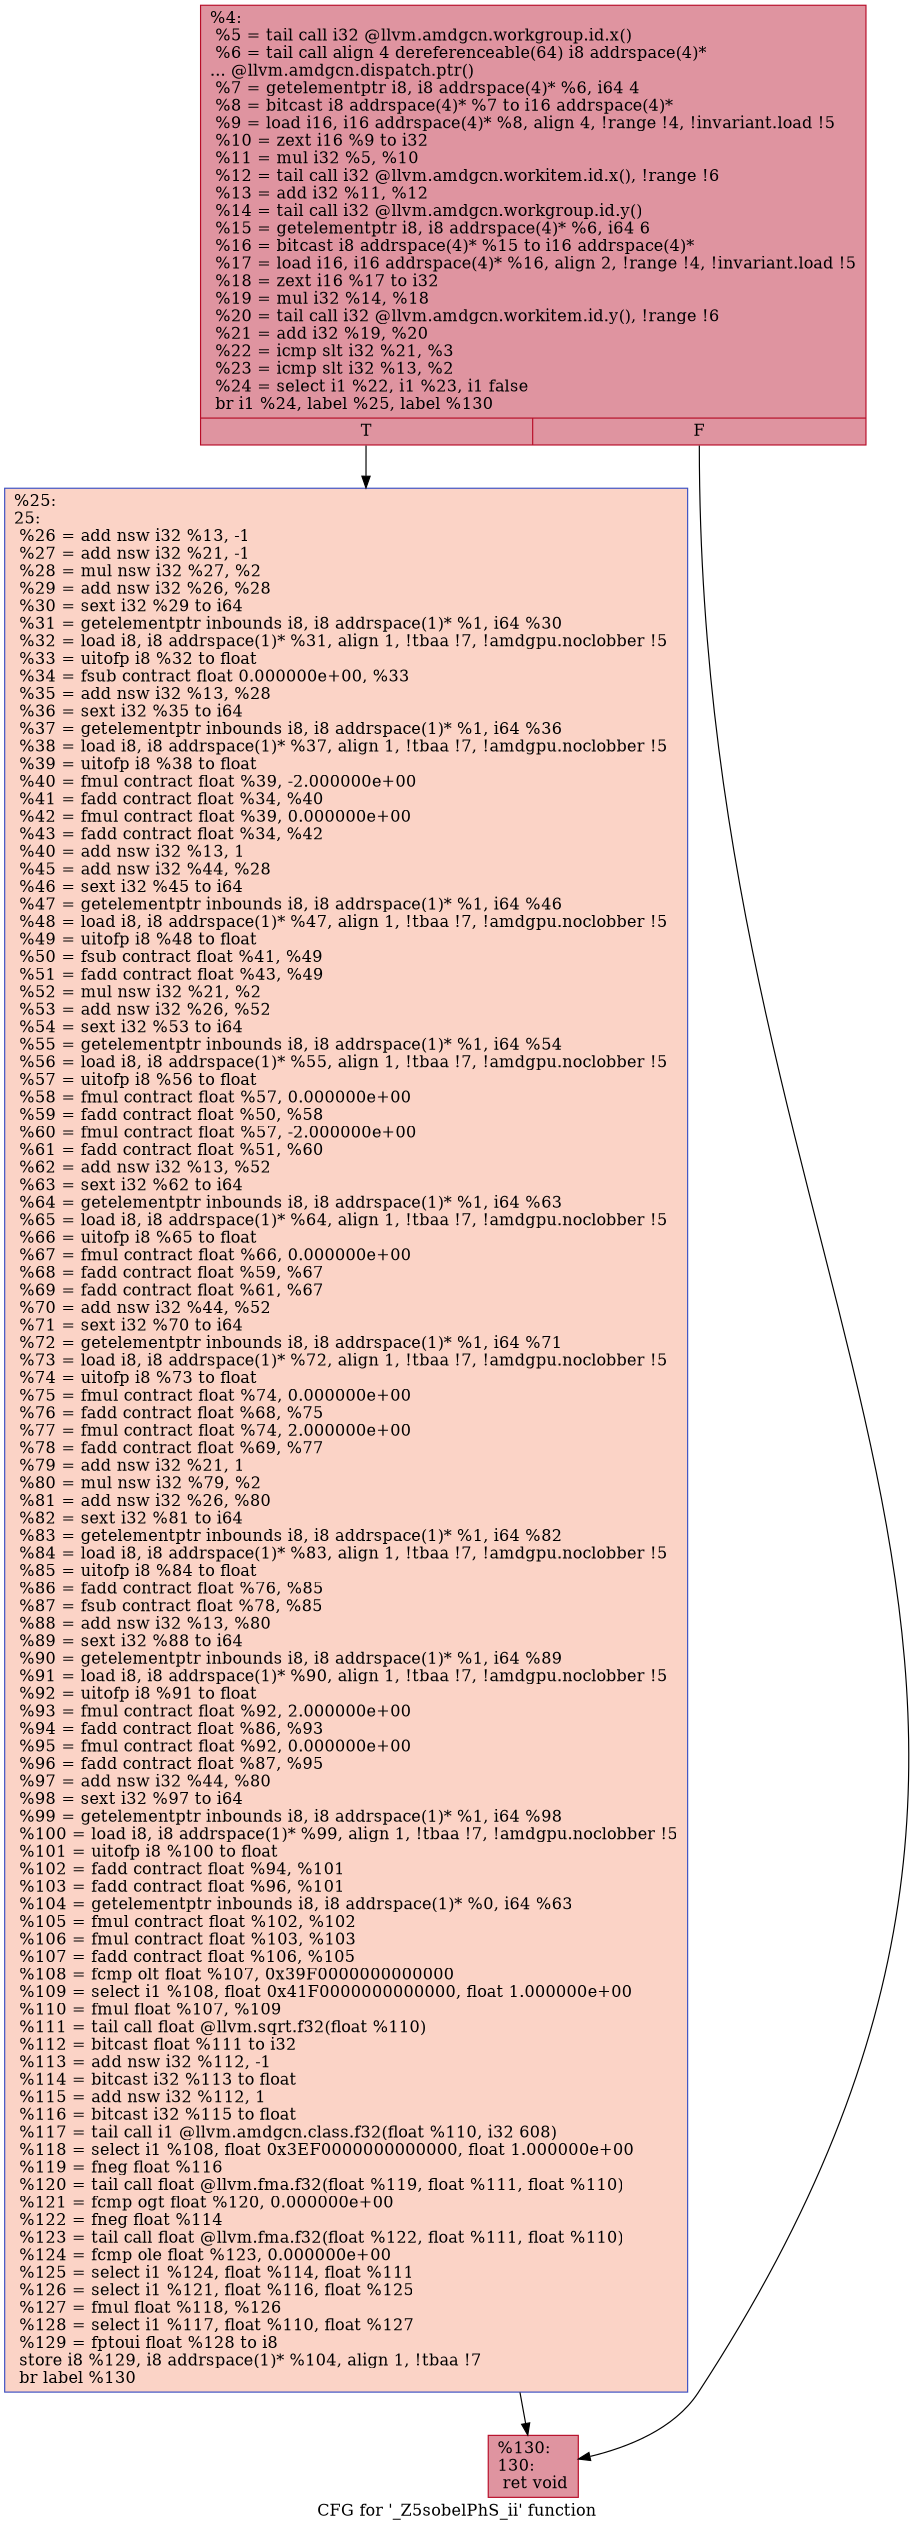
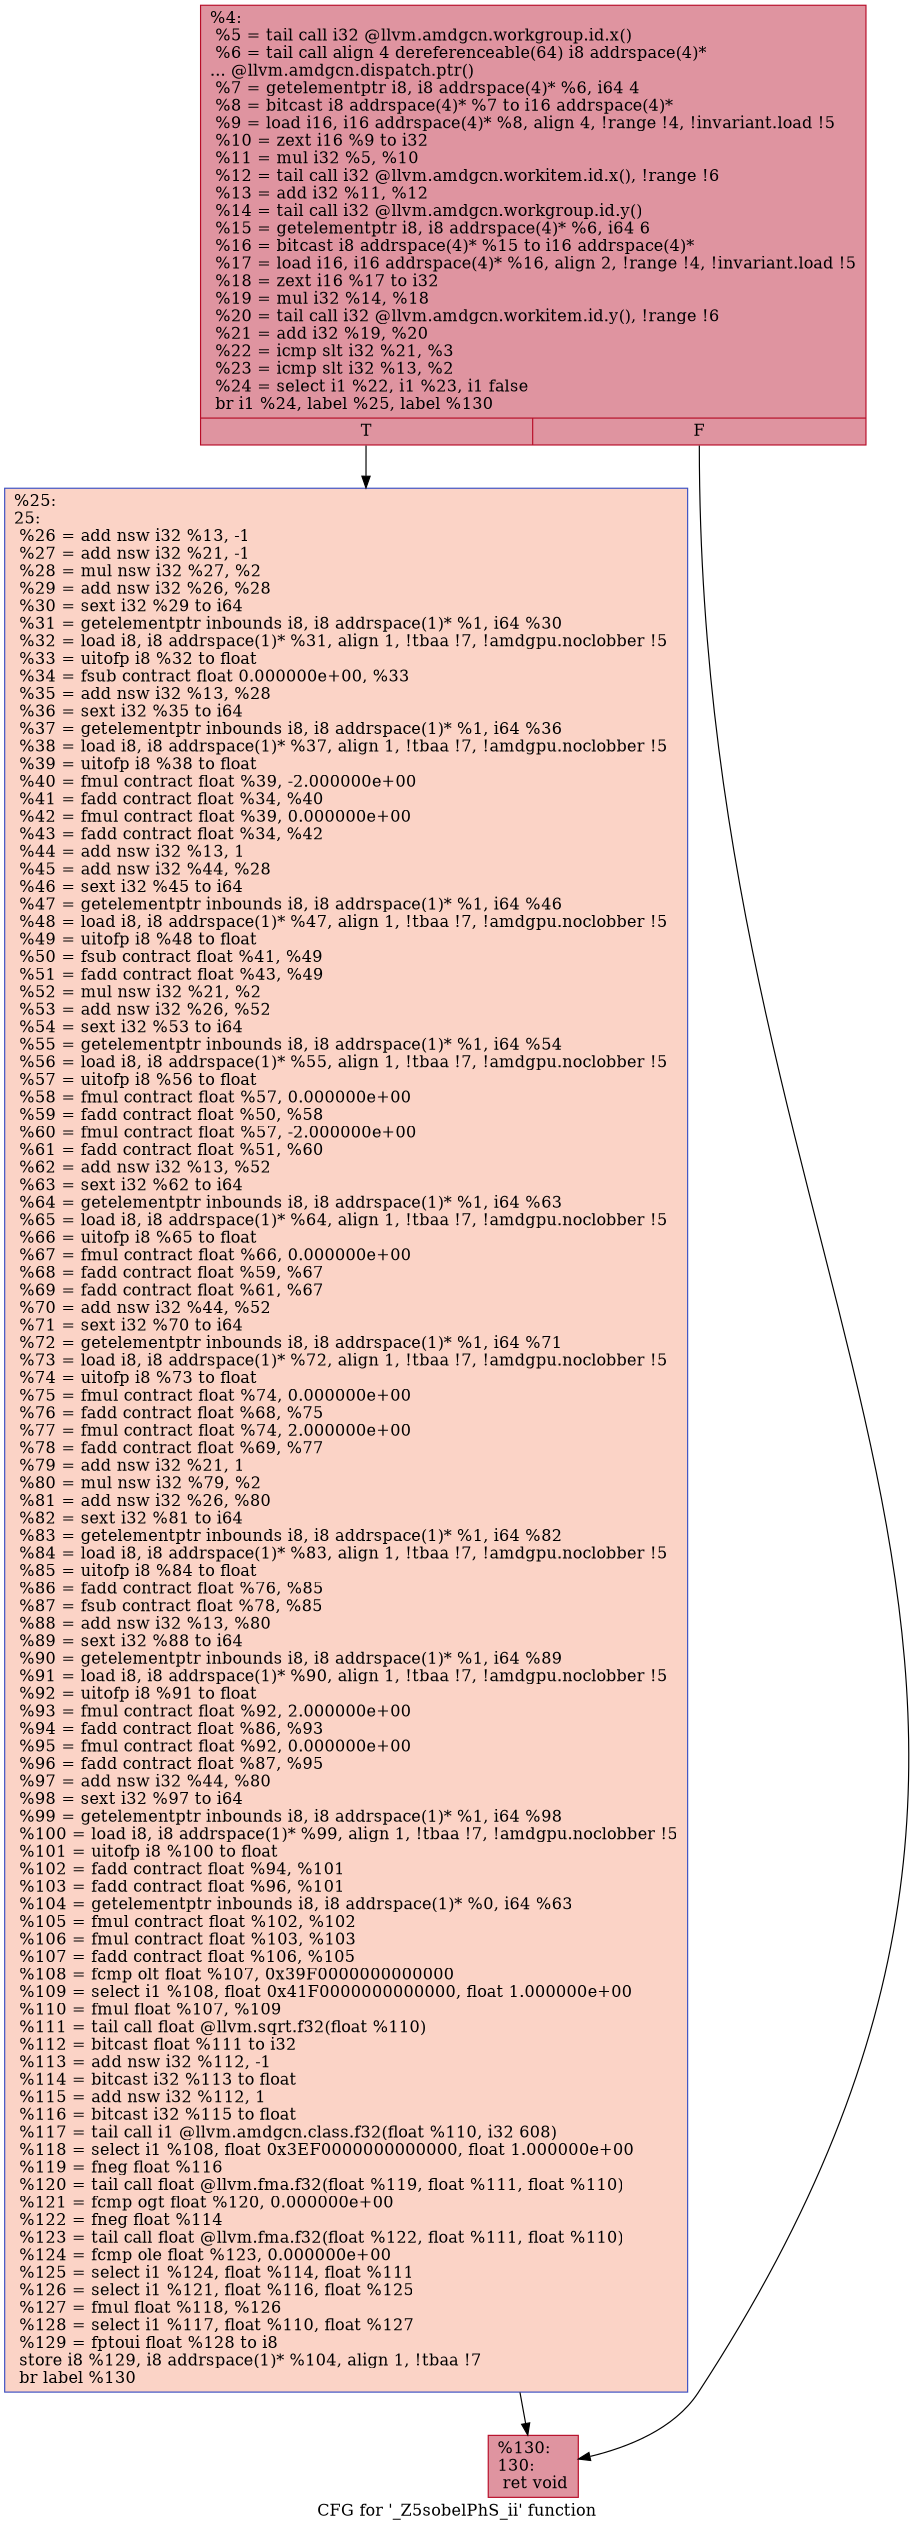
  digraph {
    label="CFG for '_Z5sobelPhS_ii' function"
    node [color="#b70d28ff" fillcolor="#b70d2870" shape=record style=filled]
    n1 [label="{%4:\l  %5 = tail call i32 @llvm.amdgcn.workgroup.id.x()\l  %6 = tail call align 4 dereferenceable(64) i8 addrspace(4)*\l... @llvm.amdgcn.dispatch.ptr()\l  %7 = getelementptr i8, i8 addrspace(4)* %6, i64 4\l  %8 = bitcast i8 addrspace(4)* %7 to i16 addrspace(4)*\l  %9 = load i16, i16 addrspace(4)* %8, align 4, !range !4, !invariant.load !5\l  %10 = zext i16 %9 to i32\l  %11 = mul i32 %5, %10\l  %12 = tail call i32 @llvm.amdgcn.workitem.id.x(), !range !6\l  %13 = add i32 %11, %12\l  %14 = tail call i32 @llvm.amdgcn.workgroup.id.y()\l  %15 = getelementptr i8, i8 addrspace(4)* %6, i64 6\l  %16 = bitcast i8 addrspace(4)* %15 to i16 addrspace(4)*\l  %17 = load i16, i16 addrspace(4)* %16, align 2, !range !4, !invariant.load !5\l  %18 = zext i16 %17 to i32\l  %19 = mul i32 %14, %18\l  %20 = tail call i32 @llvm.amdgcn.workitem.id.y(), !range !6\l  %21 = add i32 %19, %20\l  %22 = icmp slt i32 %21, %3\l  %23 = icmp slt i32 %13, %2\l  %24 = select i1 %22, i1 %23, i1 false\l  br i1 %24, label %25, label %130\l|{<s0>T|<s1>F}}"]
-   n2 [color="#3d50c3ff" fillcolor="#f59c7d70" label="{%25:\l25:                                               \l  %26 = add nsw i32 %13, -1\l  %27 = add nsw i32 %21, -1\l  %28 = mul nsw i32 %27, %2\l  %29 = add nsw i32 %26, %28\l  %30 = sext i32 %29 to i64\l  %31 = getelementptr inbounds i8, i8 addrspace(1)* %1, i64 %30\l  %32 = load i8, i8 addrspace(1)* %31, align 1, !tbaa !7, !amdgpu.noclobber !5\l  %33 = uitofp i8 %32 to float\l  %34 = fsub contract float 0.000000e+00, %33\l  %35 = add nsw i32 %13, %28\l  %36 = sext i32 %35 to i64\l  %37 = getelementptr inbounds i8, i8 addrspace(1)* %1, i64 %36\l  %38 = load i8, i8 addrspace(1)* %37, align 1, !tbaa !7, !amdgpu.noclobber !5\l  %39 = uitofp i8 %38 to float\l  %40 = fmul contract float %39, -2.000000e+00\l  %41 = fadd contract float %34, %40\l  %42 = fmul contract float %39, 0.000000e+00\l  %43 = fadd contract float %34, %42\l  %40 = add nsw i32 %13, 1\l  %45 = add nsw i32 %44, %28\l  %46 = sext i32 %45 to i64\l  %47 = getelementptr inbounds i8, i8 addrspace(1)* %1, i64 %46\l  %48 = load i8, i8 addrspace(1)* %47, align 1, !tbaa !7, !amdgpu.noclobber !5\l  %49 = uitofp i8 %48 to float\l  %50 = fsub contract float %41, %49\l  %51 = fadd contract float %43, %49\l  %52 = mul nsw i32 %21, %2\l  %53 = add nsw i32 %26, %52\l  %54 = sext i32 %53 to i64\l  %55 = getelementptr inbounds i8, i8 addrspace(1)* %1, i64 %54\l  %56 = load i8, i8 addrspace(1)* %55, align 1, !tbaa !7, !amdgpu.noclobber !5\l  %57 = uitofp i8 %56 to float\l  %58 = fmul contract float %57, 0.000000e+00\l  %59 = fadd contract float %50, %58\l  %60 = fmul contract float %57, -2.000000e+00\l  %61 = fadd contract float %51, %60\l  %62 = add nsw i32 %13, %52\l  %63 = sext i32 %62 to i64\l  %64 = getelementptr inbounds i8, i8 addrspace(1)* %1, i64 %63\l  %65 = load i8, i8 addrspace(1)* %64, align 1, !tbaa !7, !amdgpu.noclobber !5\l  %66 = uitofp i8 %65 to float\l  %67 = fmul contract float %66, 0.000000e+00\l  %68 = fadd contract float %59, %67\l  %69 = fadd contract float %61, %67\l  %70 = add nsw i32 %44, %52\l  %71 = sext i32 %70 to i64\l  %72 = getelementptr inbounds i8, i8 addrspace(1)* %1, i64 %71\l  %73 = load i8, i8 addrspace(1)* %72, align 1, !tbaa !7, !amdgpu.noclobber !5\l  %74 = uitofp i8 %73 to float\l  %75 = fmul contract float %74, 0.000000e+00\l  %76 = fadd contract float %68, %75\l  %77 = fmul contract float %74, 2.000000e+00\l  %78 = fadd contract float %69, %77\l  %79 = add nsw i32 %21, 1\l  %80 = mul nsw i32 %79, %2\l  %81 = add nsw i32 %26, %80\l  %82 = sext i32 %81 to i64\l  %83 = getelementptr inbounds i8, i8 addrspace(1)* %1, i64 %82\l  %84 = load i8, i8 addrspace(1)* %83, align 1, !tbaa !7, !amdgpu.noclobber !5\l  %85 = uitofp i8 %84 to float\l  %86 = fadd contract float %76, %85\l  %87 = fsub contract float %78, %85\l  %88 = add nsw i32 %13, %80\l  %89 = sext i32 %88 to i64\l  %90 = getelementptr inbounds i8, i8 addrspace(1)* %1, i64 %89\l  %91 = load i8, i8 addrspace(1)* %90, align 1, !tbaa !7, !amdgpu.noclobber !5\l  %92 = uitofp i8 %91 to float\l  %93 = fmul contract float %92, 2.000000e+00\l  %94 = fadd contract float %86, %93\l  %95 = fmul contract float %92, 0.000000e+00\l  %96 = fadd contract float %87, %95\l  %97 = add nsw i32 %44, %80\l  %98 = sext i32 %97 to i64\l  %99 = getelementptr inbounds i8, i8 addrspace(1)* %1, i64 %98\l  %100 = load i8, i8 addrspace(1)* %99, align 1, !tbaa !7, !amdgpu.noclobber !5\l  %101 = uitofp i8 %100 to float\l  %102 = fadd contract float %94, %101\l  %103 = fadd contract float %96, %101\l  %104 = getelementptr inbounds i8, i8 addrspace(1)* %0, i64 %63\l  %105 = fmul contract float %102, %102\l  %106 = fmul contract float %103, %103\l  %107 = fadd contract float %106, %105\l  %108 = fcmp olt float %107, 0x39F0000000000000\l  %109 = select i1 %108, float 0x41F0000000000000, float 1.000000e+00\l  %110 = fmul float %107, %109\l  %111 = tail call float @llvm.sqrt.f32(float %110)\l  %112 = bitcast float %111 to i32\l  %113 = add nsw i32 %112, -1\l  %114 = bitcast i32 %113 to float\l  %115 = add nsw i32 %112, 1\l  %116 = bitcast i32 %115 to float\l  %117 = tail call i1 @llvm.amdgcn.class.f32(float %110, i32 608)\l  %118 = select i1 %108, float 0x3EF0000000000000, float 1.000000e+00\l  %119 = fneg float %116\l  %120 = tail call float @llvm.fma.f32(float %119, float %111, float %110)\l  %121 = fcmp ogt float %120, 0.000000e+00\l  %122 = fneg float %114\l  %123 = tail call float @llvm.fma.f32(float %122, float %111, float %110)\l  %124 = fcmp ole float %123, 0.000000e+00\l  %125 = select i1 %124, float %114, float %111\l  %126 = select i1 %121, float %116, float %125\l  %127 = fmul float %118, %126\l  %128 = select i1 %117, float %110, float %127\l  %129 = fptoui float %128 to i8\l  store i8 %129, i8 addrspace(1)* %104, align 1, !tbaa !7\l  br label %130\l}"]
+   n2 [color="#3d50c3ff" fillcolor="#f59c7d70" label="{%25:\l25:                                               \l  %26 = add nsw i32 %13, -1\l  %27 = add nsw i32 %21, -1\l  %28 = mul nsw i32 %27, %2\l  %29 = add nsw i32 %26, %28\l  %30 = sext i32 %29 to i64\l  %31 = getelementptr inbounds i8, i8 addrspace(1)* %1, i64 %30\l  %32 = load i8, i8 addrspace(1)* %31, align 1, !tbaa !7, !amdgpu.noclobber !5\l  %33 = uitofp i8 %32 to float\l  %34 = fsub contract float 0.000000e+00, %33\l  %35 = add nsw i32 %13, %28\l  %36 = sext i32 %35 to i64\l  %37 = getelementptr inbounds i8, i8 addrspace(1)* %1, i64 %36\l  %38 = load i8, i8 addrspace(1)* %37, align 1, !tbaa !7, !amdgpu.noclobber !5\l  %39 = uitofp i8 %38 to float\l  %40 = fmul contract float %39, -2.000000e+00\l  %41 = fadd contract float %34, %40\l  %42 = fmul contract float %39, 0.000000e+00\l  %43 = fadd contract float %34, %42\l  %44 = add nsw i32 %13, 1\l  %45 = add nsw i32 %44, %28\l  %46 = sext i32 %45 to i64\l  %47 = getelementptr inbounds i8, i8 addrspace(1)* %1, i64 %46\l  %48 = load i8, i8 addrspace(1)* %47, align 1, !tbaa !7, !amdgpu.noclobber !5\l  %49 = uitofp i8 %48 to float\l  %50 = fsub contract float %41, %49\l  %51 = fadd contract float %43, %49\l  %52 = mul nsw i32 %21, %2\l  %53 = add nsw i32 %26, %52\l  %54 = sext i32 %53 to i64\l  %55 = getelementptr inbounds i8, i8 addrspace(1)* %1, i64 %54\l  %56 = load i8, i8 addrspace(1)* %55, align 1, !tbaa !7, !amdgpu.noclobber !5\l  %57 = uitofp i8 %56 to float\l  %58 = fmul contract float %57, 0.000000e+00\l  %59 = fadd contract float %50, %58\l  %60 = fmul contract float %57, -2.000000e+00\l  %61 = fadd contract float %51, %60\l  %62 = add nsw i32 %13, %52\l  %63 = sext i32 %62 to i64\l  %64 = getelementptr inbounds i8, i8 addrspace(1)* %1, i64 %63\l  %65 = load i8, i8 addrspace(1)* %64, align 1, !tbaa !7, !amdgpu.noclobber !5\l  %66 = uitofp i8 %65 to float\l  %67 = fmul contract float %66, 0.000000e+00\l  %68 = fadd contract float %59, %67\l  %69 = fadd contract float %61, %67\l  %70 = add nsw i32 %44, %52\l  %71 = sext i32 %70 to i64\l  %72 = getelementptr inbounds i8, i8 addrspace(1)* %1, i64 %71\l  %73 = load i8, i8 addrspace(1)* %72, align 1, !tbaa !7, !amdgpu.noclobber !5\l  %74 = uitofp i8 %73 to float\l  %75 = fmul contract float %74, 0.000000e+00\l  %76 = fadd contract float %68, %75\l  %77 = fmul contract float %74, 2.000000e+00\l  %78 = fadd contract float %69, %77\l  %79 = add nsw i32 %21, 1\l  %80 = mul nsw i32 %79, %2\l  %81 = add nsw i32 %26, %80\l  %82 = sext i32 %81 to i64\l  %83 = getelementptr inbounds i8, i8 addrspace(1)* %1, i64 %82\l  %84 = load i8, i8 addrspace(1)* %83, align 1, !tbaa !7, !amdgpu.noclobber !5\l  %85 = uitofp i8 %84 to float\l  %86 = fadd contract float %76, %85\l  %87 = fsub contract float %78, %85\l  %88 = add nsw i32 %13, %80\l  %89 = sext i32 %88 to i64\l  %90 = getelementptr inbounds i8, i8 addrspace(1)* %1, i64 %89\l  %91 = load i8, i8 addrspace(1)* %90, align 1, !tbaa !7, !amdgpu.noclobber !5\l  %92 = uitofp i8 %91 to float\l  %93 = fmul contract float %92, 2.000000e+00\l  %94 = fadd contract float %86, %93\l  %95 = fmul contract float %92, 0.000000e+00\l  %96 = fadd contract float %87, %95\l  %97 = add nsw i32 %44, %80\l  %98 = sext i32 %97 to i64\l  %99 = getelementptr inbounds i8, i8 addrspace(1)* %1, i64 %98\l  %100 = load i8, i8 addrspace(1)* %99, align 1, !tbaa !7, !amdgpu.noclobber !5\l  %101 = uitofp i8 %100 to float\l  %102 = fadd contract float %94, %101\l  %103 = fadd contract float %96, %101\l  %104 = getelementptr inbounds i8, i8 addrspace(1)* %0, i64 %63\l  %105 = fmul contract float %102, %102\l  %106 = fmul contract float %103, %103\l  %107 = fadd contract float %106, %105\l  %108 = fcmp olt float %107, 0x39F0000000000000\l  %109 = select i1 %108, float 0x41F0000000000000, float 1.000000e+00\l  %110 = fmul float %107, %109\l  %111 = tail call float @llvm.sqrt.f32(float %110)\l  %112 = bitcast float %111 to i32\l  %113 = add nsw i32 %112, -1\l  %114 = bitcast i32 %113 to float\l  %115 = add nsw i32 %112, 1\l  %116 = bitcast i32 %115 to float\l  %117 = tail call i1 @llvm.amdgcn.class.f32(float %110, i32 608)\l  %118 = select i1 %108, float 0x3EF0000000000000, float 1.000000e+00\l  %119 = fneg float %116\l  %120 = tail call float @llvm.fma.f32(float %119, float %111, float %110)\l  %121 = fcmp ogt float %120, 0.000000e+00\l  %122 = fneg float %114\l  %123 = tail call float @llvm.fma.f32(float %122, float %111, float %110)\l  %124 = fcmp ole float %123, 0.000000e+00\l  %125 = select i1 %124, float %114, float %111\l  %126 = select i1 %121, float %116, float %125\l  %127 = fmul float %118, %126\l  %128 = select i1 %117, float %110, float %127\l  %129 = fptoui float %128 to i8\l  store i8 %129, i8 addrspace(1)* %104, align 1, !tbaa !7\l  br label %130\l}"]
    n3 [label="{%130:\l130:                                              \l  ret void\l}"]
    n1 -> n2 [tailport=s0]
    n1 -> n3 [tailport=s1]
    n2 -> n3
  }
